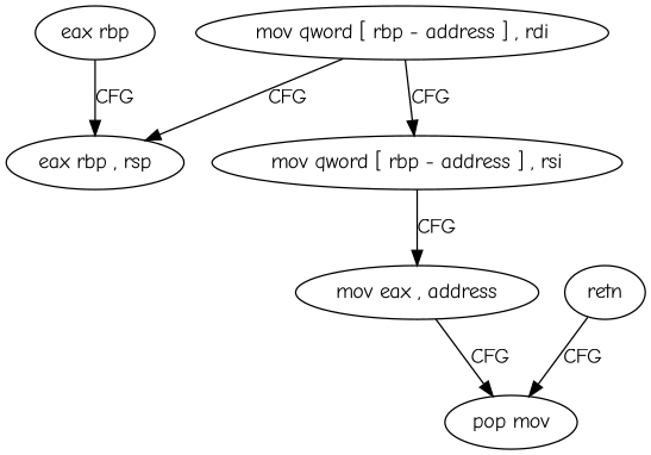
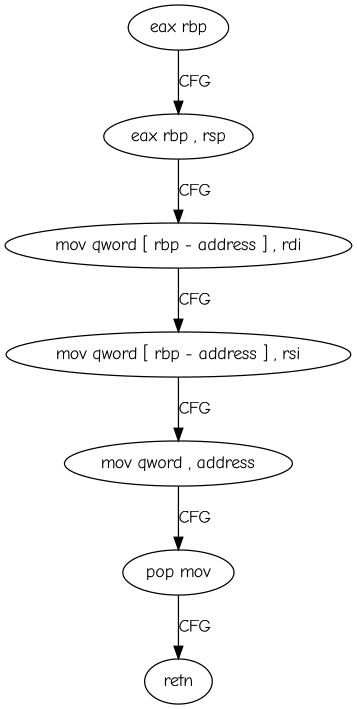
  digraph {
    fontname="Comic Neue"
    node [fontname="Comic Neue"]
    edge [fontname="Comic Neue"]
    n1 [label="eax rbp"]
    n2 [label="eax rbp , rsp"]
    n3 [label="mov qword [ rbp - address ] , rdi"]
    n4 [label="mov qword [ rbp - address ] , rsi"]
-   n5 [label="mov eax , address"]
+   n5 [label="mov qword , address"]
    n6 [label="pop mov"]
    n7 [label=retn]
    n1 -> n2 [label=CFG]
-   n3 -> n2 [label=CFG]
+   n2 -> n3 [label=CFG]
    n3 -> n4 [label=CFG]
    n4 -> n5 [label=CFG]
    n5 -> n6 [label=CFG]
-   n7 -> n6 [label=CFG]
+   n6 -> n7 [label=CFG]
  }
